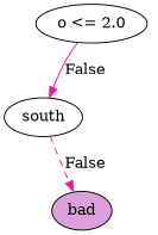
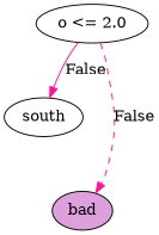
  digraph {
    node [fillcolor=white style=filled]
    edge [color=deeppink]
    n1 [label="o <= 2.0"]
    n2 [label=south]
    n3 [fillcolor=plum label=bad]
    n1 -> n2 [label=False]
-   n2 -> n3 [label=False style=dashed]
+   n1 -> n3 [label=False style=dashed]
  }
